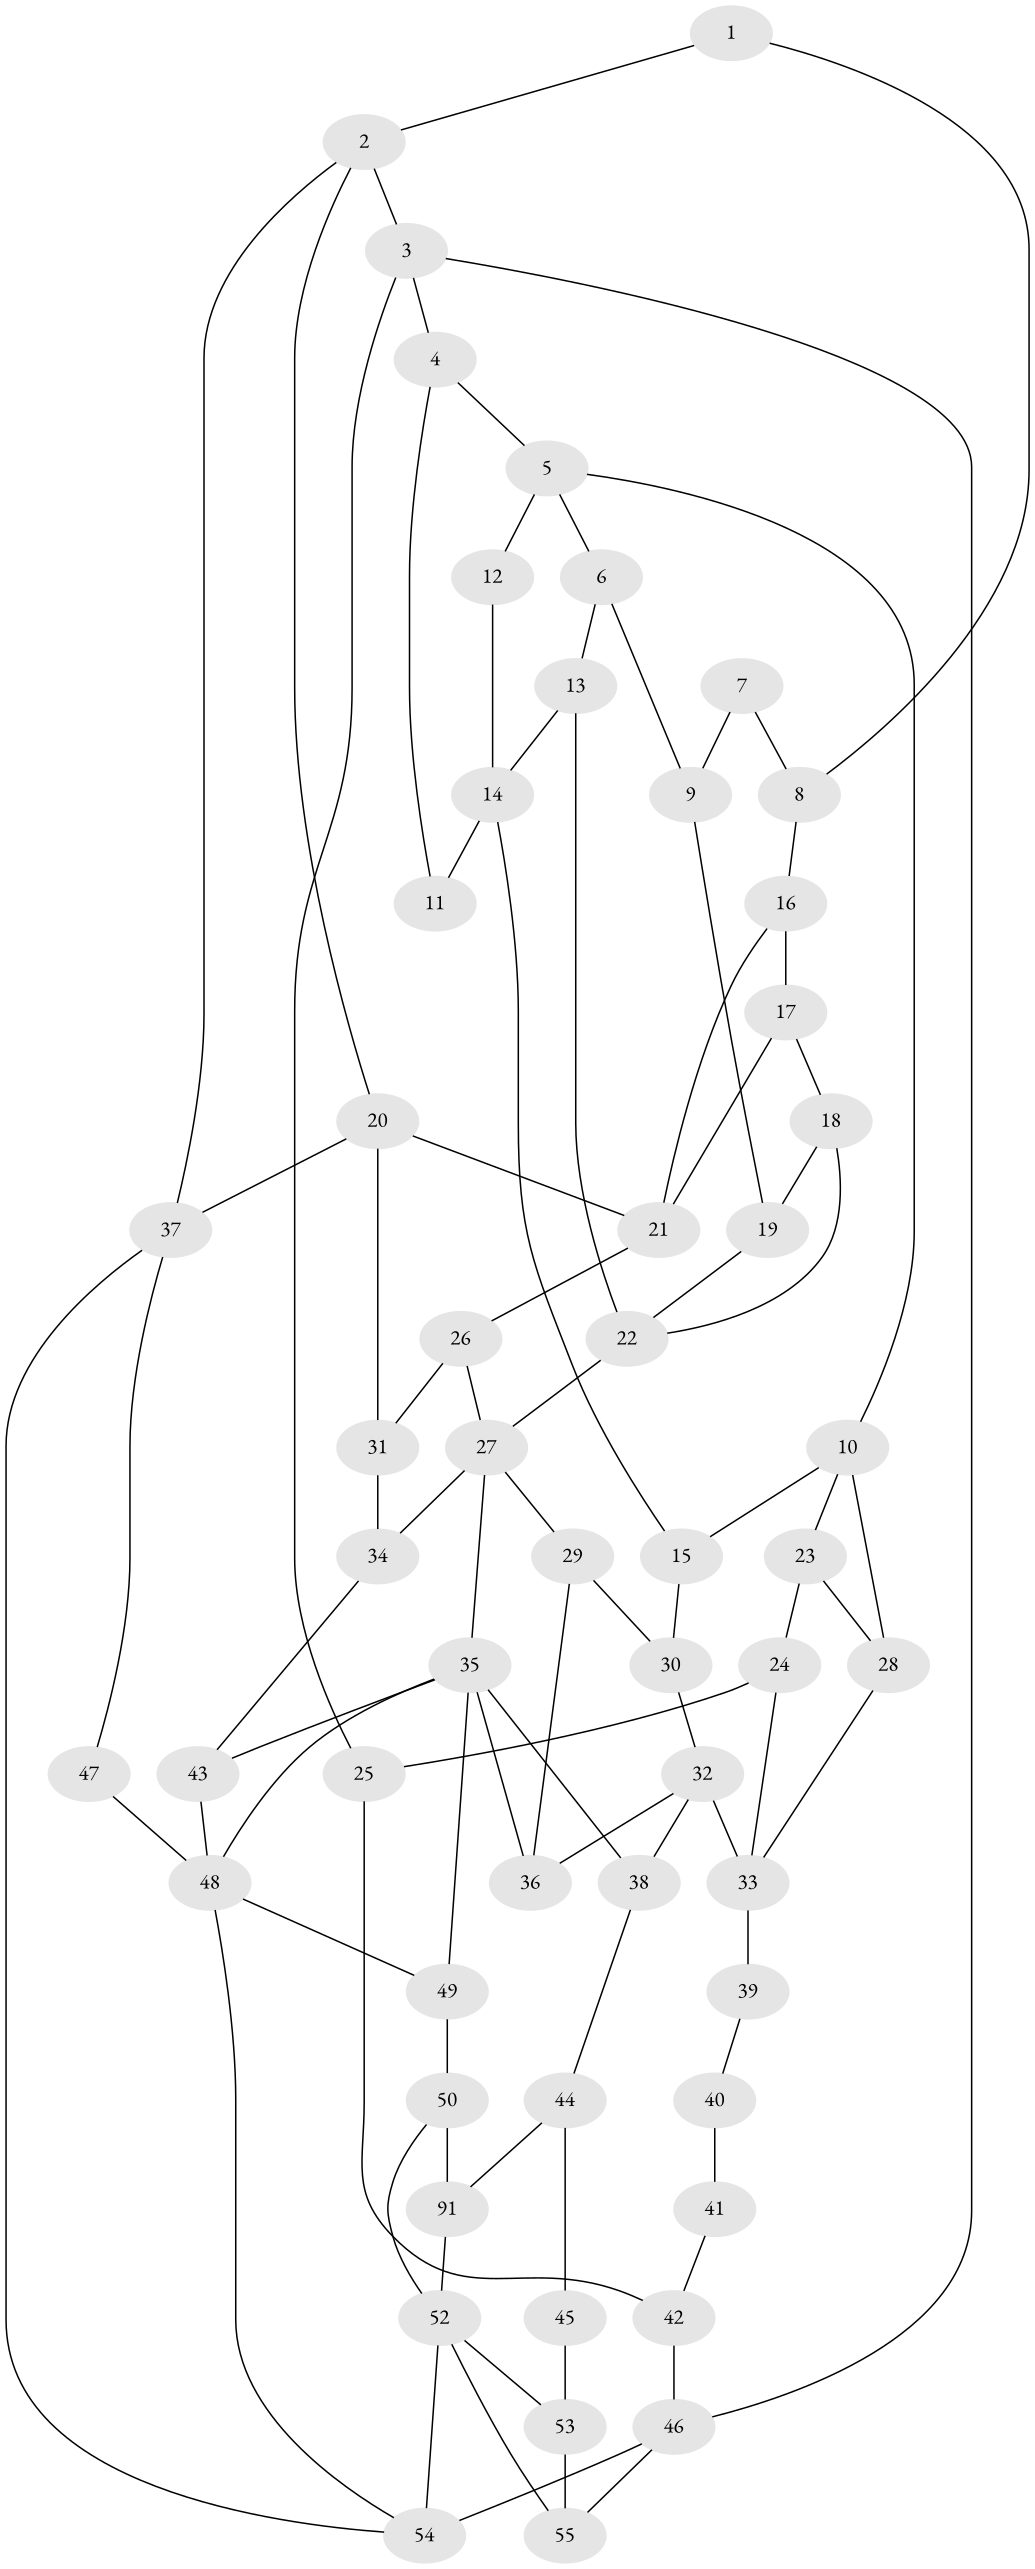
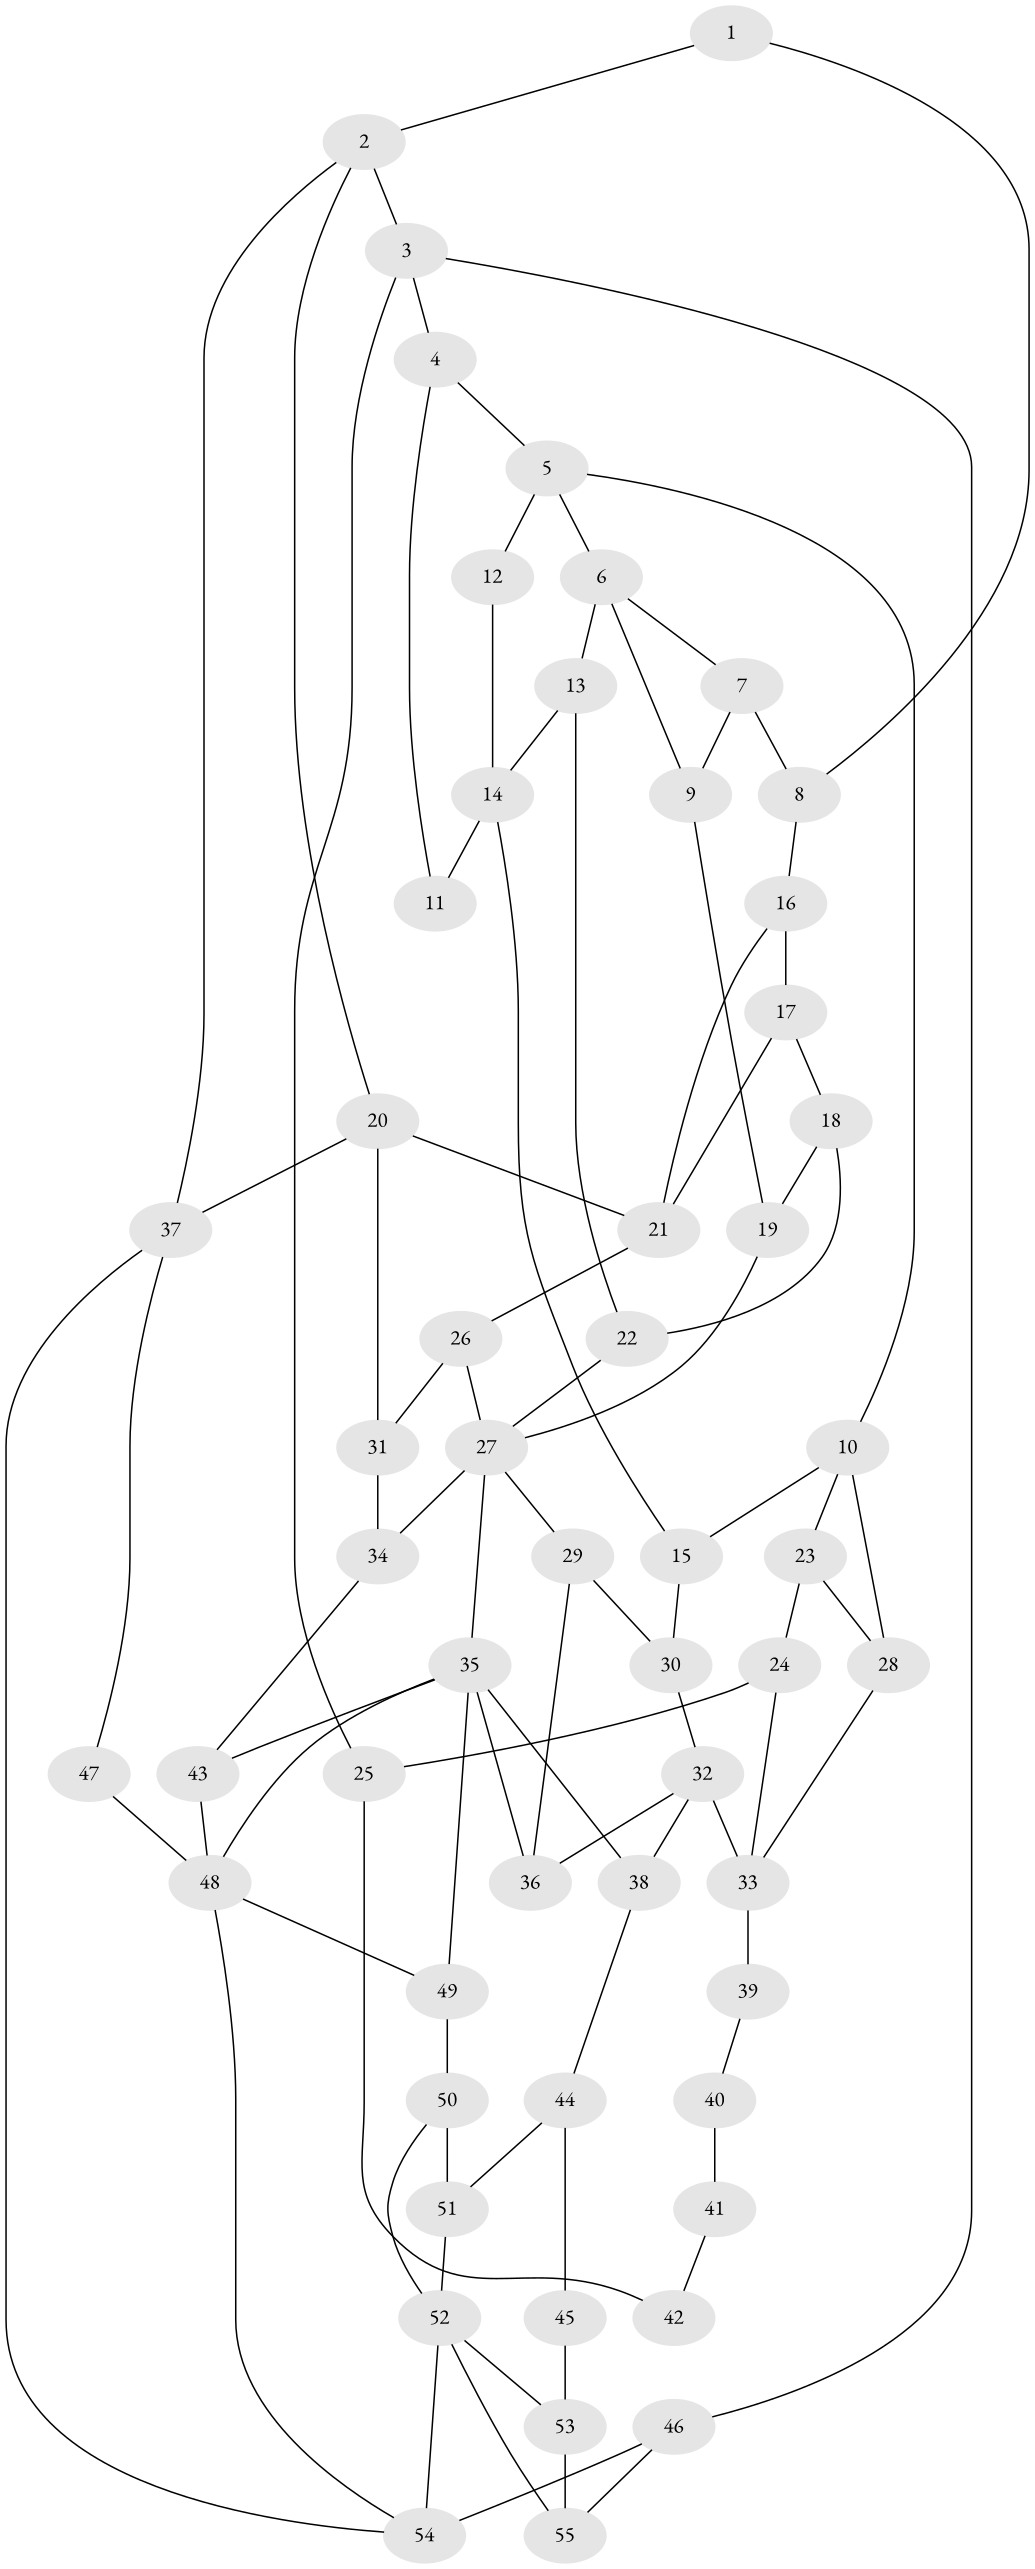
  graph {
    fontname="EB Garamond"
    node [color=gray90 fontname="EB Garamond" style=filled]
    edge [fontname="EB Garamond" weight=1.0]
    1
    2
    8
    3
    20
    37
    16
    4
    25
    46
    21
    31
    47
    54
    5
    11
    42
    55
    6
    10
    12
    7
    9
    13
    15
    23
    28
    14
    19
    22
    17
    30
    24
    33
    27
    32
    18
    26
    34
    29
    35
    39
    36
    43
    38
    48
    49
    44
    40
    50
    45
-   51 [label=91]
+   51
    41
    53
    52
    1 -- 2
    1 -- 8
    2 -- 3
    2 -- 20
    2 -- 37
    8 -- 16
    3 -- 4
    3 -- 25
    3 -- 46
    20 -- 37
    20 -- 21 [weight=2.0]
    20 -- 31 [weight=2.0]
    37 -- 47
    37 -- 54
    16 -- 21
    16 -- 17
    4 -- 5
    4 -- 11
    25 -- 42
    46 -- 54
    46 -- 55
    21 -- 26
    31 -- 34 [weight=2.0]
    47 -- 48 [weight=2.0]
    5 -- 6 [weight=2.0]
    5 -- 10
    5 -- 12 [weight=2.0]
-   42 -- 46
+   6 -- 7
    6 -- 9
    6 -- 13 [weight=2.0]
    10 -- 15
    10 -- 23
    10 -- 28
    12 -- 14
    7 -- 8
    7 -- 9 [weight=2.0]
    9 -- 19
    13 -- 14
    13 -- 22 [weight=2.0]
    15 -- 30
    23 -- 28
    23 -- 24
    28 -- 33
    14 -- 11 [weight=2.0]
    14 -- 15
-   19 -- 22
+   19 -- 27
    22 -- 27 [weight=2.0]
    17 -- 21
    17 -- 18
    30 -- 32
    24 -- 25
    24 -- 33
    33 -- 39 [weight=2.0]
    27 -- 34
    27 -- 29
    27 -- 35
    32 -- 33 [weight=2.0]
    32 -- 36
    32 -- 38 [weight=2.0]
    18 -- 19
    18 -- 22
    26 -- 31
    26 -- 27
    34 -- 43
    29 -- 30
    29 -- 36
    35 -- 36
    35 -- 43
    35 -- 38
    35 -- 48
    35 -- 49
    39 -- 40
    43 -- 48
    38 -- 44 [weight=2.0]
    48 -- 54
    48 -- 49
    49 -- 50
    44 -- 45 [weight=2.0]
    44 -- 51
    40 -- 41 [weight=2.0]
    50 -- 51
    50 -- 52
    45 -- 53 [weight=2.0]
    51 -- 52
    41 -- 42
    53 -- 55
    52 -- 54 [weight=2.0]
    52 -- 55
    52 -- 53
  }
